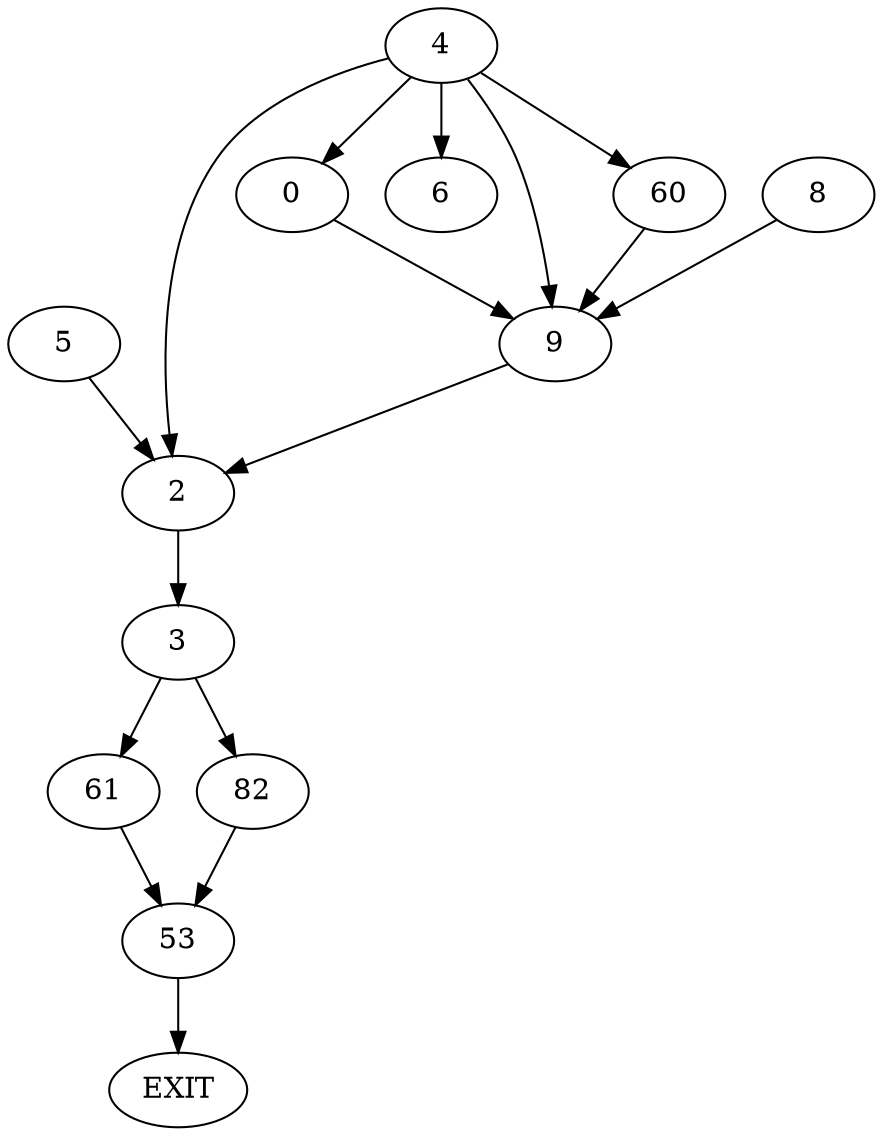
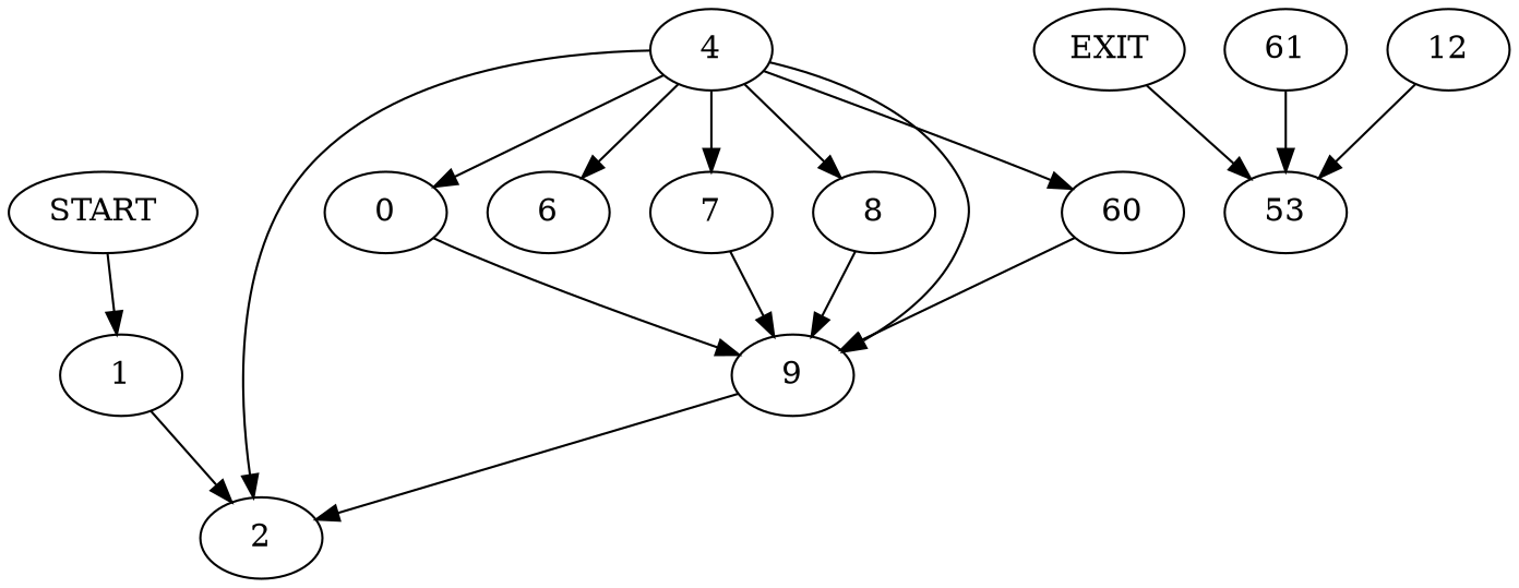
  digraph {
-   1 [label=5]
+   n1 [label=START]
+   1
    2
    n4 [label=EXIT]
-   3
    n6 [label=61]
-   12 [label=82]
+   12
    4
    n9 [label=0]
    6
+   7
    8
    9
    n14 [label=60]
    n15 [label=53]
+   n1 -> 1
    1 -> 2
-   2 -> 3
-   3 -> n6
-   3 -> 12
    n6 -> n15
    12 -> n15
    4 -> 2
    4 -> n9
    4 -> 6
+   4 -> 7
+   4 -> 8
    4 -> 9
    4 -> n14
    n9 -> 9
+   7 -> 9
    8 -> 9
    9 -> 2
    n14 -> 9
-   n15 -> n4
+   n4 -> n15
  }
